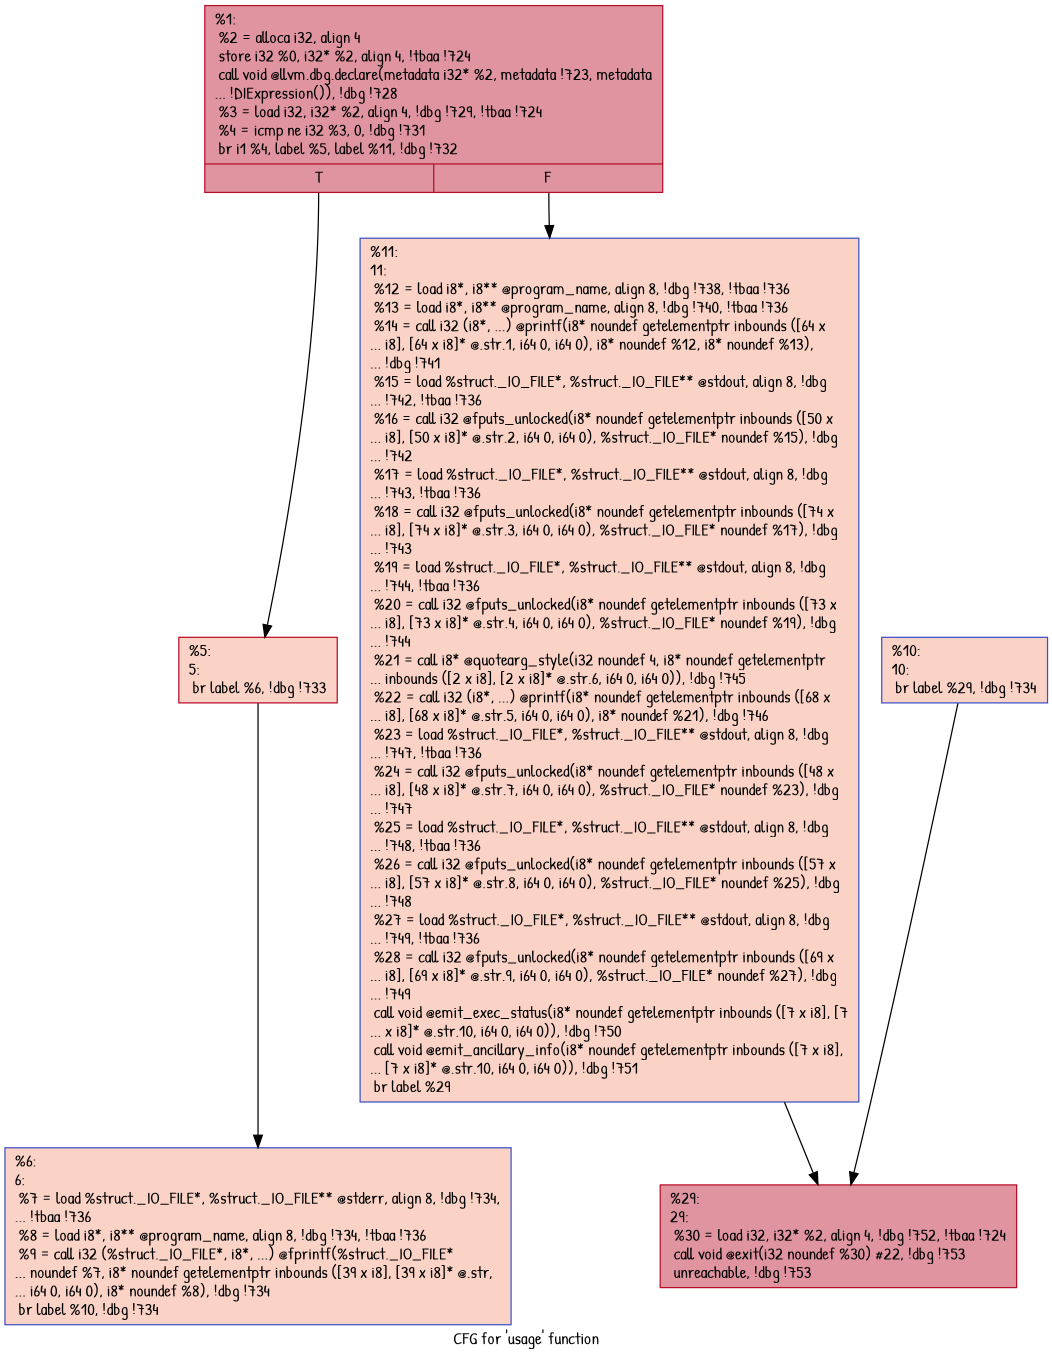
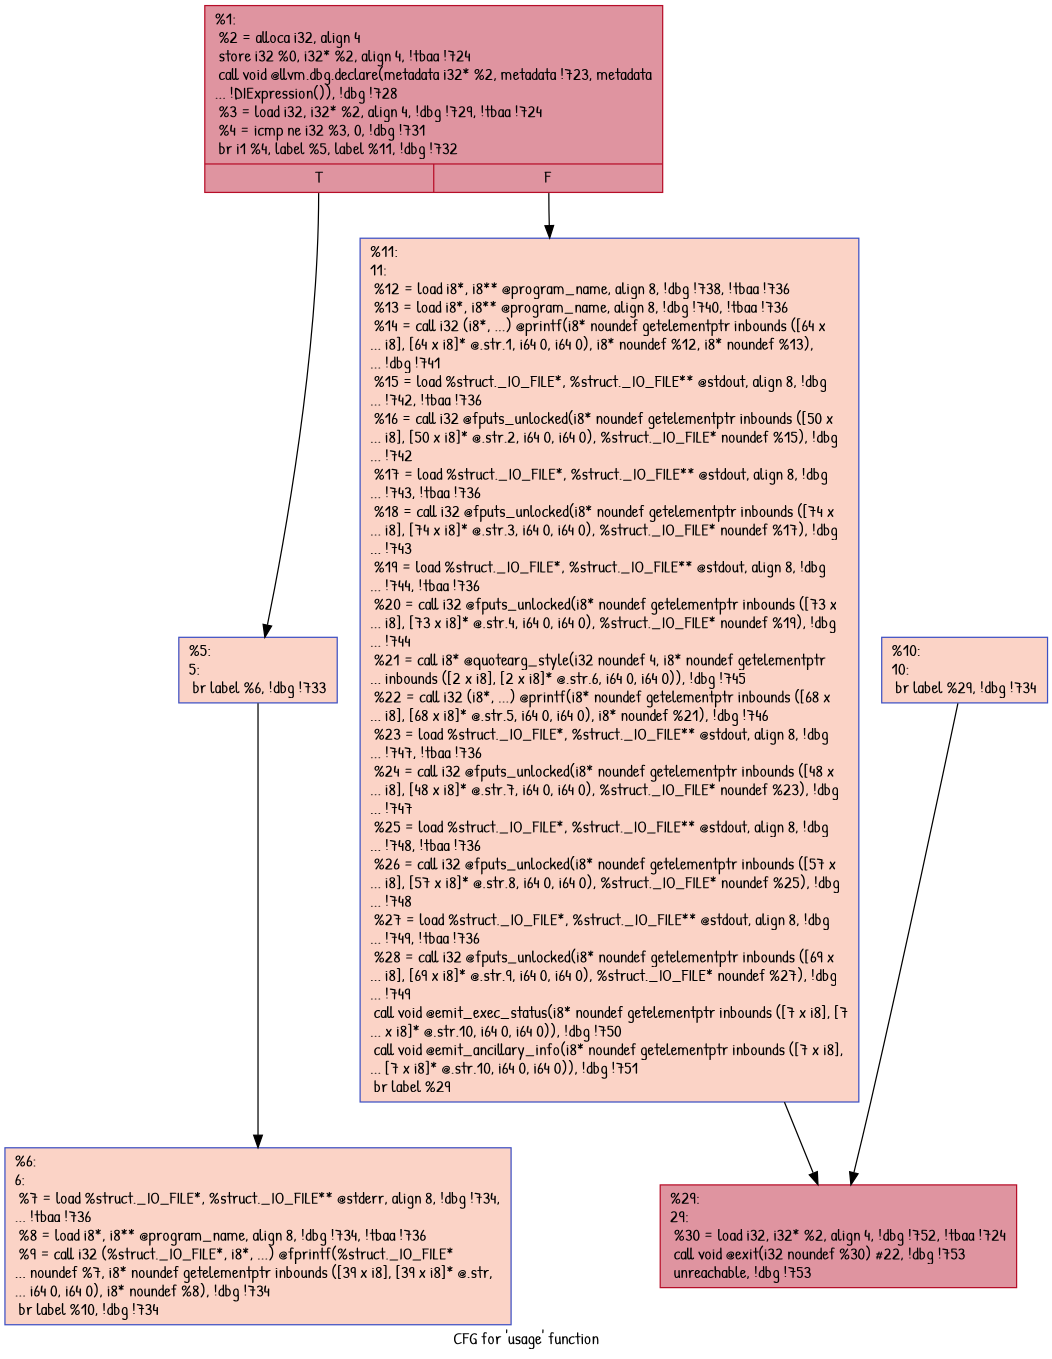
  digraph {
    fontname="Patrick Hand"
    label="CFG for 'usage' function"
    node [color="#3d50c3ff" fillcolor="#f59c7d70" fontname="Patrick Hand" shape=record style=filled]
    edge [fontname="Patrick Hand"]
    n1 [color="#b70d28ff" fillcolor="#b70d2870" label="{%1:\l  %2 = alloca i32, align 4\l  store i32 %0, i32* %2, align 4, !tbaa !724\l  call void @llvm.dbg.declare(metadata i32* %2, metadata !723, metadata\l... !DIExpression()), !dbg !728\l  %3 = load i32, i32* %2, align 4, !dbg !729, !tbaa !724\l  %4 = icmp ne i32 %3, 0, !dbg !731\l  br i1 %4, label %5, label %11, !dbg !732\l|{<s0>T|<s1>F}}"]
-   n2 [color="#b70d28ff" label="{%5:\l5:                                                \l  br label %6, !dbg !733\l}"]
+   n2 [label="{%5:\l5:                                                \l  br label %6, !dbg !733\l}"]
    n3 [label="{%11:\l11:                                               \l  %12 = load i8*, i8** @program_name, align 8, !dbg !738, !tbaa !736\l  %13 = load i8*, i8** @program_name, align 8, !dbg !740, !tbaa !736\l  %14 = call i32 (i8*, ...) @printf(i8* noundef getelementptr inbounds ([64 x\l... i8], [64 x i8]* @.str.1, i64 0, i64 0), i8* noundef %12, i8* noundef %13),\l... !dbg !741\l  %15 = load %struct._IO_FILE*, %struct._IO_FILE** @stdout, align 8, !dbg\l... !742, !tbaa !736\l  %16 = call i32 @fputs_unlocked(i8* noundef getelementptr inbounds ([50 x\l... i8], [50 x i8]* @.str.2, i64 0, i64 0), %struct._IO_FILE* noundef %15), !dbg\l... !742\l  %17 = load %struct._IO_FILE*, %struct._IO_FILE** @stdout, align 8, !dbg\l... !743, !tbaa !736\l  %18 = call i32 @fputs_unlocked(i8* noundef getelementptr inbounds ([74 x\l... i8], [74 x i8]* @.str.3, i64 0, i64 0), %struct._IO_FILE* noundef %17), !dbg\l... !743\l  %19 = load %struct._IO_FILE*, %struct._IO_FILE** @stdout, align 8, !dbg\l... !744, !tbaa !736\l  %20 = call i32 @fputs_unlocked(i8* noundef getelementptr inbounds ([73 x\l... i8], [73 x i8]* @.str.4, i64 0, i64 0), %struct._IO_FILE* noundef %19), !dbg\l... !744\l  %21 = call i8* @quotearg_style(i32 noundef 4, i8* noundef getelementptr\l... inbounds ([2 x i8], [2 x i8]* @.str.6, i64 0, i64 0)), !dbg !745\l  %22 = call i32 (i8*, ...) @printf(i8* noundef getelementptr inbounds ([68 x\l... i8], [68 x i8]* @.str.5, i64 0, i64 0), i8* noundef %21), !dbg !746\l  %23 = load %struct._IO_FILE*, %struct._IO_FILE** @stdout, align 8, !dbg\l... !747, !tbaa !736\l  %24 = call i32 @fputs_unlocked(i8* noundef getelementptr inbounds ([48 x\l... i8], [48 x i8]* @.str.7, i64 0, i64 0), %struct._IO_FILE* noundef %23), !dbg\l... !747\l  %25 = load %struct._IO_FILE*, %struct._IO_FILE** @stdout, align 8, !dbg\l... !748, !tbaa !736\l  %26 = call i32 @fputs_unlocked(i8* noundef getelementptr inbounds ([57 x\l... i8], [57 x i8]* @.str.8, i64 0, i64 0), %struct._IO_FILE* noundef %25), !dbg\l... !748\l  %27 = load %struct._IO_FILE*, %struct._IO_FILE** @stdout, align 8, !dbg\l... !749, !tbaa !736\l  %28 = call i32 @fputs_unlocked(i8* noundef getelementptr inbounds ([69 x\l... i8], [69 x i8]* @.str.9, i64 0, i64 0), %struct._IO_FILE* noundef %27), !dbg\l... !749\l  call void @emit_exec_status(i8* noundef getelementptr inbounds ([7 x i8], [7\l... x i8]* @.str.10, i64 0, i64 0)), !dbg !750\l  call void @emit_ancillary_info(i8* noundef getelementptr inbounds ([7 x i8],\l... [7 x i8]* @.str.10, i64 0, i64 0)), !dbg !751\l  br label %29\l}"]
    n4 [label="{%6:\l6:                                                \l  %7 = load %struct._IO_FILE*, %struct._IO_FILE** @stderr, align 8, !dbg !734,\l... !tbaa !736\l  %8 = load i8*, i8** @program_name, align 8, !dbg !734, !tbaa !736\l  %9 = call i32 (%struct._IO_FILE*, i8*, ...) @fprintf(%struct._IO_FILE*\l... noundef %7, i8* noundef getelementptr inbounds ([39 x i8], [39 x i8]* @.str,\l... i64 0, i64 0), i8* noundef %8), !dbg !734\l  br label %10, !dbg !734\l}"]
    n5 [color="#b70d28ff" fillcolor="#b70d2870" label="{%29:\l29:                                               \l  %30 = load i32, i32* %2, align 4, !dbg !752, !tbaa !724\l  call void @exit(i32 noundef %30) #22, !dbg !753\l  unreachable, !dbg !753\l}"]
    n6 [label="{%10:\l10:                                               \l  br label %29, !dbg !734\l}"]
    n1 -> n2 [tailport=s0]
    n1 -> n3 [tailport=s1]
    n2 -> n4
    n3 -> n5
    n6 -> n5
  }
